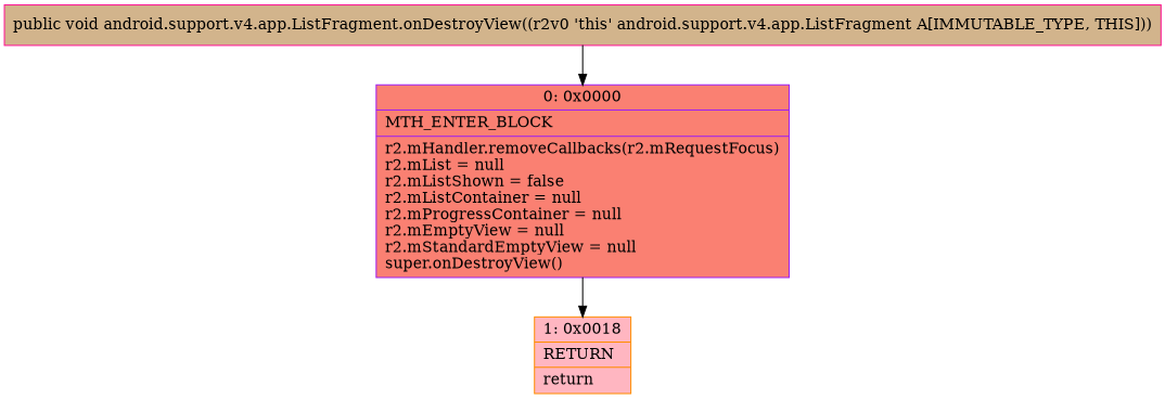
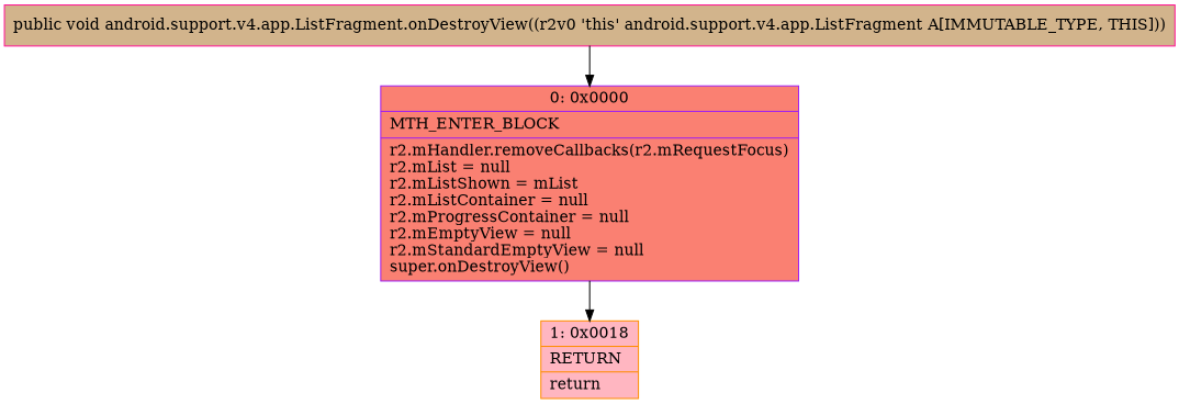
  digraph {
    node [shape=record style=filled]
-   n1 [label="{0\:\ 0x0000|MTH_ENTER_BLOCK\l|r2.mHandler.removeCallbacks(r2.mRequestFocus)\lr2.mList = null\lr2.mListShown = false\lr2.mListContainer = null\lr2.mProgressContainer = null\lr2.mEmptyView = null\lr2.mStandardEmptyView = null\lsuper.onDestroyView()\l}" fillcolor=salmon color=purple]
+   n1 [label="{0\:\ 0x0000|MTH_ENTER_BLOCK\l|r2.mHandler.removeCallbacks(r2.mRequestFocus)\lr2.mList = null\lr2.mListShown = mList\lr2.mListContainer = null\lr2.mProgressContainer = null\lr2.mEmptyView = null\lr2.mStandardEmptyView = null\lsuper.onDestroyView()\l}" fillcolor=salmon color=purple]
    n2 [label="{1\:\ 0x0018|RETURN\l|return\l}" fillcolor=lightpink color=darkorange]
    n3 [label="{public void android.support.v4.app.ListFragment.onDestroyView((r2v0 'this' android.support.v4.app.ListFragment A[IMMUTABLE_TYPE, THIS])) }" fillcolor=tan color=deeppink]
    n1 -> n2
    n3 -> n1
  }
